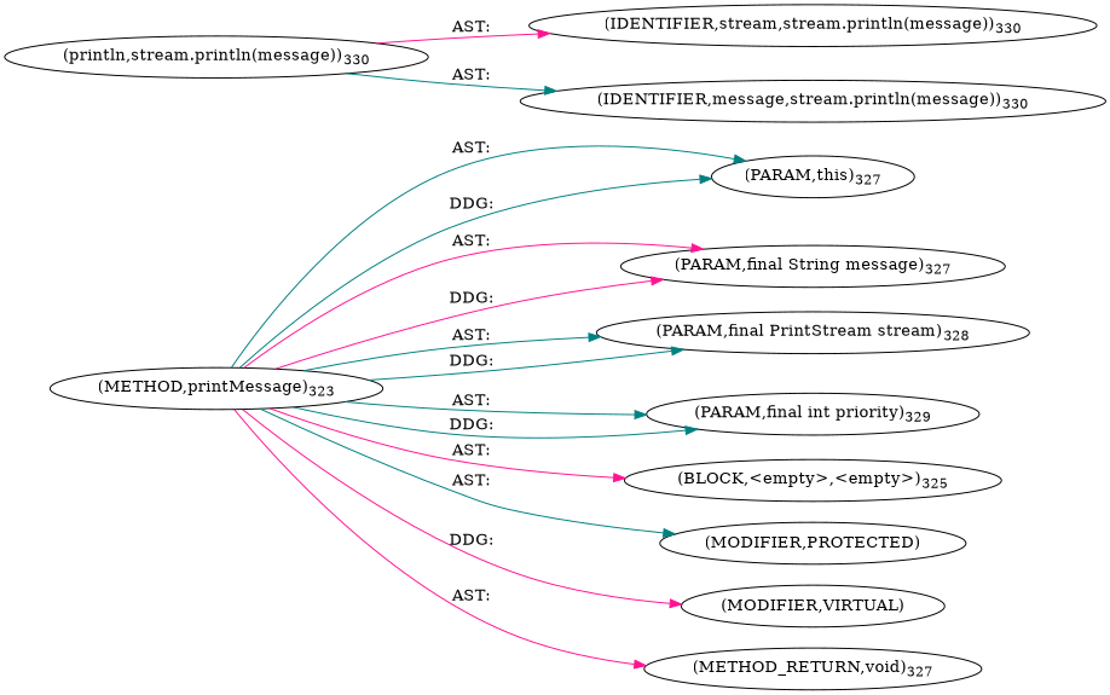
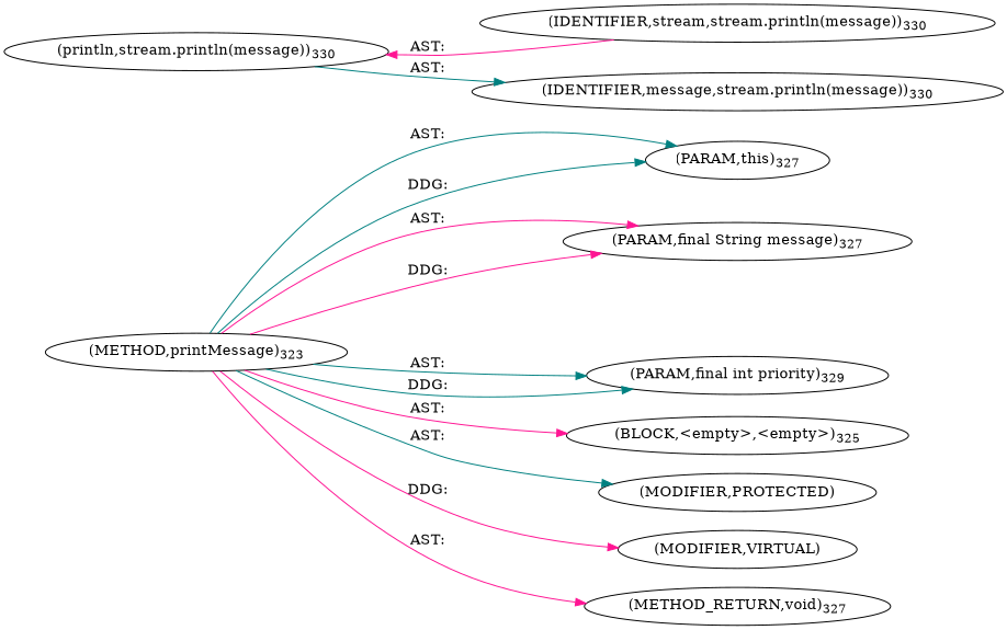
  digraph {
    rankdir=LR
    edge [color=teal]
    n1 [label=<(METHOD,printMessage)<SUB>323</SUB>>]
    n2 [label=<(PARAM,this)<SUB>327</SUB>>]
    n3 [label=<(PARAM,final String message)<SUB>327</SUB>>]
-   n4 [label=<(PARAM,final PrintStream stream)<SUB>328</SUB>>]
    n5 [label=<(PARAM,final int priority)<SUB>329</SUB>>]
    n6 [label=<(BLOCK,&lt;empty&gt;,&lt;empty&gt;)<SUB>325</SUB>>]
    n7 [label=<(MODIFIER,PROTECTED)>]
    n8 [label=<(MODIFIER,VIRTUAL)>]
    n9 [label=<(METHOD_RETURN,void)<SUB>327</SUB>>]
    n10 [label=<(println,stream.println(message))<SUB>330</SUB>>]
    n11 [label=<(IDENTIFIER,stream,stream.println(message))<SUB>330</SUB>>]
    n12 [label=<(IDENTIFIER,message,stream.println(message))<SUB>330</SUB>>]
    n1 -> n2 [label="AST: "]
    n1 -> n2 [label="DDG: "]
    n1 -> n3 [color=deeppink label="AST: "]
    n1 -> n3 [color=deeppink label="DDG: "]
-   n1 -> n4 [label="AST: "]
-   n1 -> n4 [label="DDG: "]
    n1 -> n5 [label="AST: "]
    n1 -> n5 [label="DDG: "]
    n1 -> n6 [color=deeppink label="AST: "]
    n1 -> n7 [label="AST: "]
    n1 -> n8 [color=deeppink label="DDG: "]
    n1 -> n9 [color=deeppink label="AST: "]
-   n10 -> n11 [color=deeppink label="AST: "]
+   n11 -> n10 [color=deeppink label="AST: "]
    n10 -> n12 [label="AST: "]
  }
